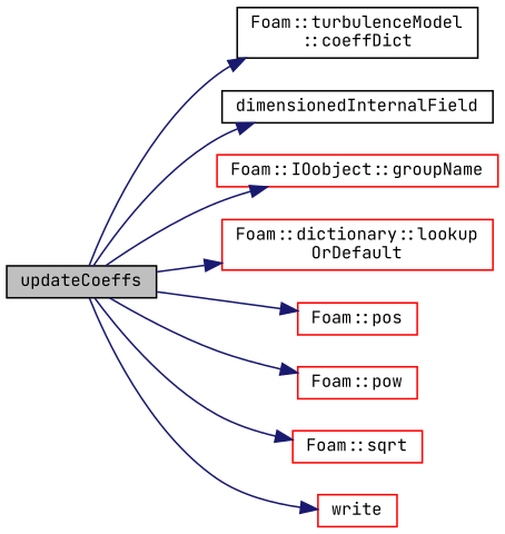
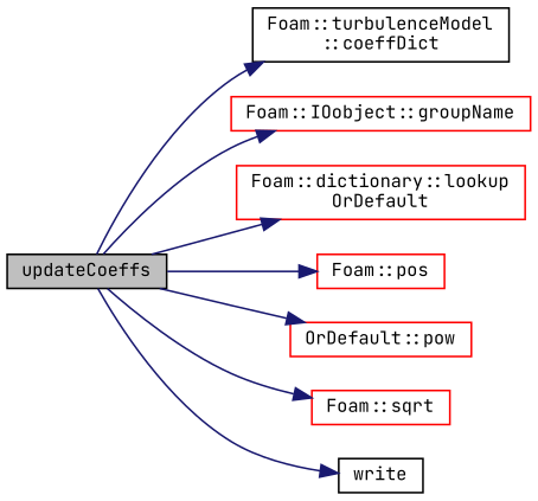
  digraph {
    fontname="JetBrains Mono"
    rankdir=LR
    node [color=red fontname="JetBrains Mono" fontsize=10 shape=record]
    edge [color=midnightblue fontname="JetBrains Mono" fontsize=10 labelfontname=FreeSans labelfontsize=10 style=solid]
    n1 [color=black fillcolor=grey75 fontcolor=black height=0.2 label=updateCoeffs style=filled width=0.4]
    n2 [color=black height=0.2 label="Foam::turbulenceModel\l::coeffDict" width=0.4]
-   n3 [color=black height=0.2 label=dimensionedInternalField width=0.4]
    n4 [height=0.2 label="Foam::IOobject::groupName" width=0.4]
    n5 [height=0.2 label="Foam::dictionary::lookup\lOrDefault" width=0.4]
    n6 [height=0.2 label="Foam::pos" width=0.4]
-   n7 [height=0.2 label="Foam::pow" width=0.4]
+   n7 [height=0.2 label="OrDefault::pow" width=0.4]
    n8 [height=0.2 label="Foam::sqrt" width=0.4]
-   n9 [height=0.2 label=write width=0.4]
+   n9 [color=black height=0.2 label=write width=0.4]
    n1 -> n2
-   n1 -> n3
    n1 -> n4
    n1 -> n5
    n1 -> n6
    n1 -> n7
    n1 -> n8
    n1 -> n9
  }
